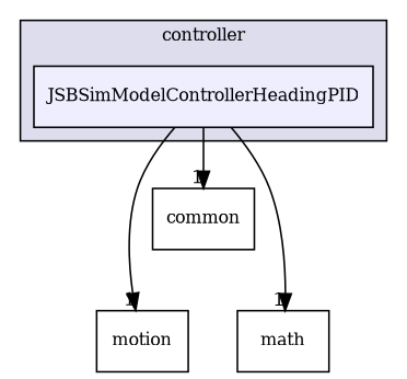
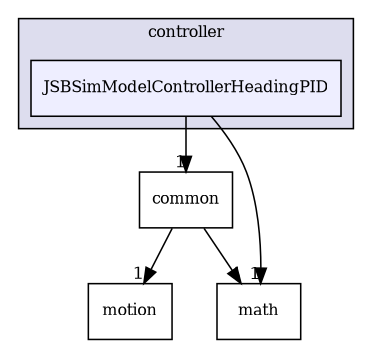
  digraph {
    compound=true
    fontname="DejaVu Serif"
    node [fontname="DejaVu Serif" fontsize=10 shape=box]
    edge [headlabel=1 labeldistance=1.5 labelfontname=Helvetica labelfontsize=10 fontname="DejaVu Serif"]
    n1 [fillcolor="#eeeeff" label=JSBSimModelControllerHeadingPID pencolor=black style=filled]
    n2 [label=common]
    n3 [label=motion]
    n4 [label=math]
    subgraph cluster_1 {
      bgcolor="#ddddee"
      fontsize=10
      label=controller
      pencolor=black
      n1
    }
    n1 -> n2
-   n1 -> n3
+   n2 -> n3
    n1 -> n4
+   n2 -> n4 [headlabel=4]
  }
